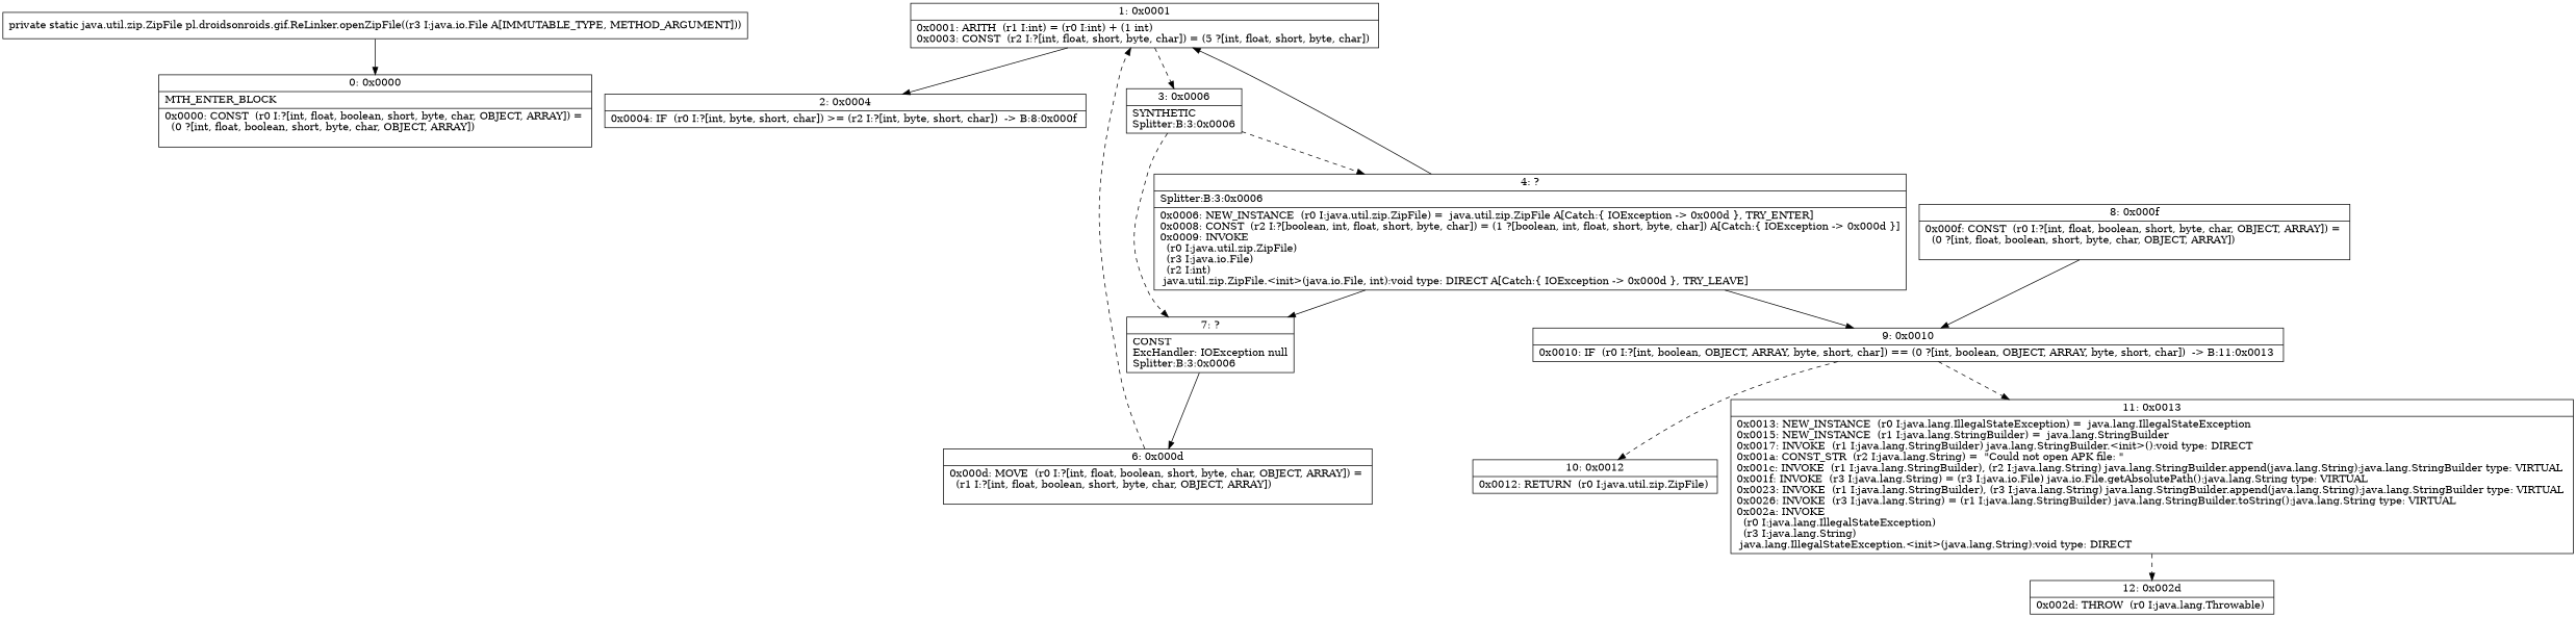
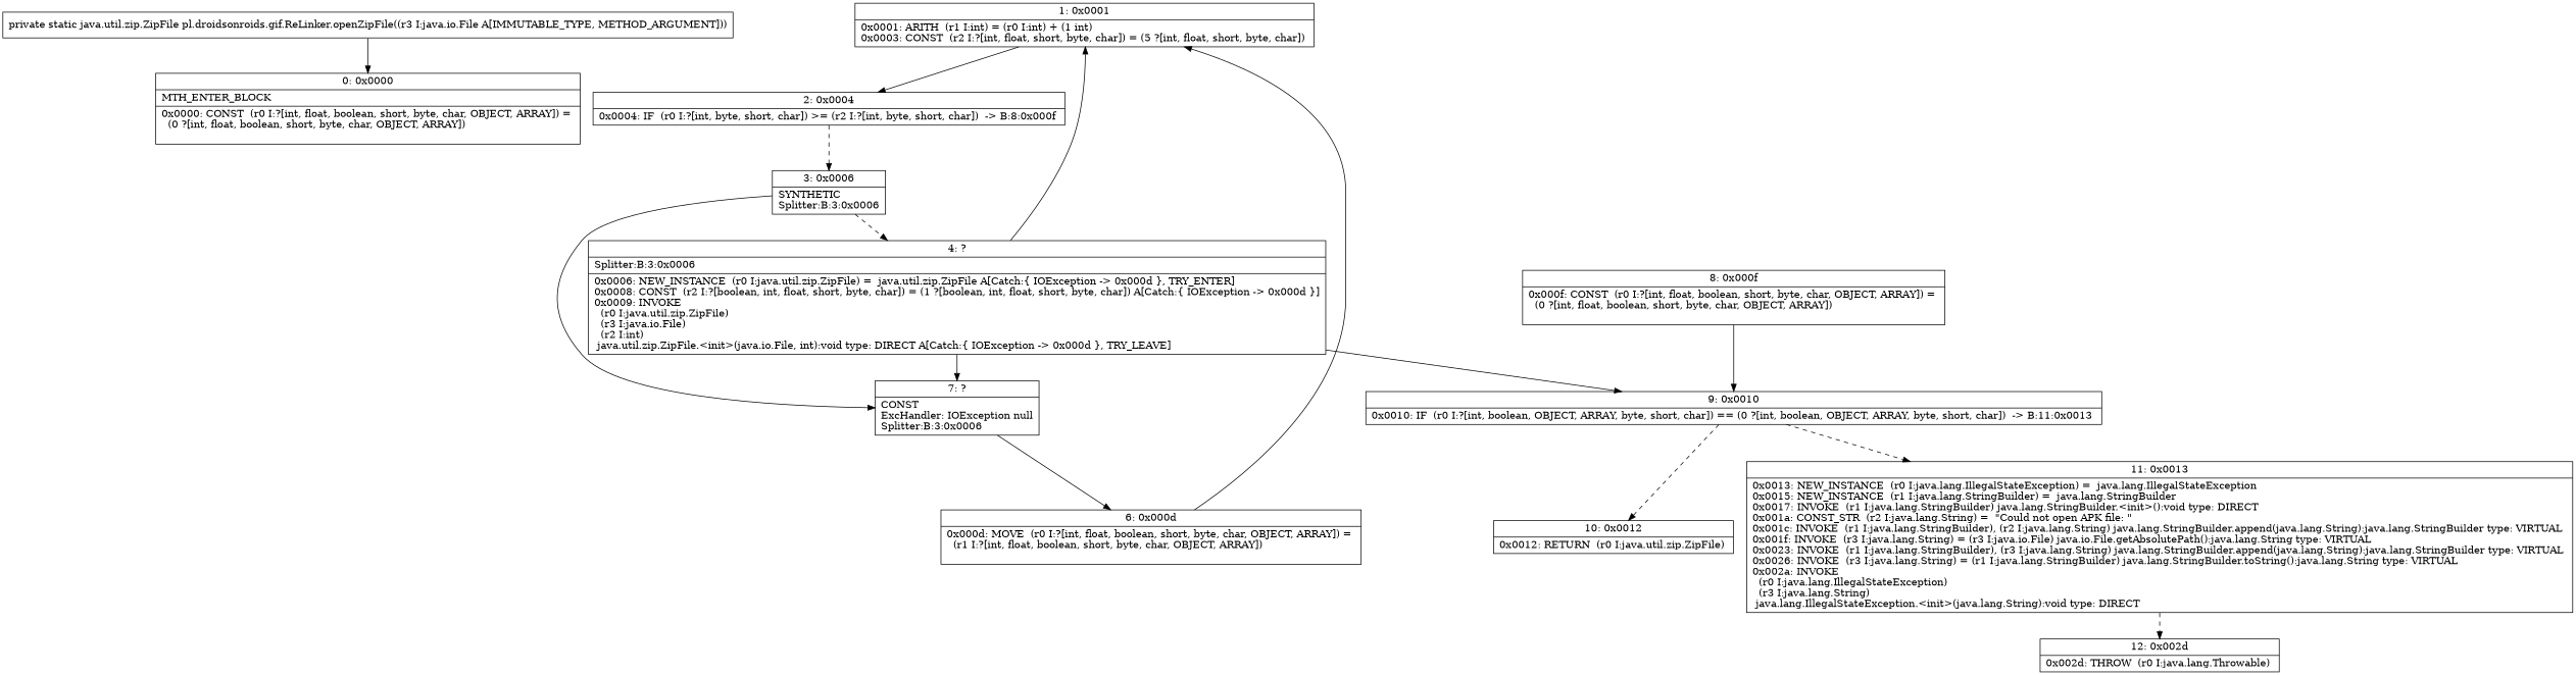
  digraph {
    node [shape=record]
    n1 [label="{0\:\ 0x0000|MTH_ENTER_BLOCK\l|0x0000: CONST  (r0 I:?[int, float, boolean, short, byte, char, OBJECT, ARRAY]) = \l  (0 ?[int, float, boolean, short, byte, char, OBJECT, ARRAY])\l \l}"]
    n2 [label="{1\:\ 0x0001|0x0001: ARITH  (r1 I:int) = (r0 I:int) + (1 int) \l0x0003: CONST  (r2 I:?[int, float, short, byte, char]) = (5 ?[int, float, short, byte, char]) \l}"]
    n3 [label="{2\:\ 0x0004|0x0004: IF  (r0 I:?[int, byte, short, char]) \>= (r2 I:?[int, byte, short, char])  \-\> B:8:0x000f \l}"]
    n4 [label="{3\:\ 0x0006|SYNTHETIC\lSplitter:B:3:0x0006\l}"]
    n5 [label="{4\:\ ?|Splitter:B:3:0x0006\l|0x0006: NEW_INSTANCE  (r0 I:java.util.zip.ZipFile) =  java.util.zip.ZipFile A[Catch:\{ IOException \-\> 0x000d \}, TRY_ENTER]\l0x0008: CONST  (r2 I:?[boolean, int, float, short, byte, char]) = (1 ?[boolean, int, float, short, byte, char]) A[Catch:\{ IOException \-\> 0x000d \}]\l0x0009: INVOKE  \l  (r0 I:java.util.zip.ZipFile)\l  (r3 I:java.io.File)\l  (r2 I:int)\l java.util.zip.ZipFile.\<init\>(java.io.File, int):void type: DIRECT A[Catch:\{ IOException \-\> 0x000d \}, TRY_LEAVE]\l}"]
    n6 [label="{7\:\ ?|CONST\lExcHandler: IOException null\lSplitter:B:3:0x0006\l}"]
    n7 [label="{8\:\ 0x000f|0x000f: CONST  (r0 I:?[int, float, boolean, short, byte, char, OBJECT, ARRAY]) = \l  (0 ?[int, float, boolean, short, byte, char, OBJECT, ARRAY])\l \l}"]
    n8 [label="{9\:\ 0x0010|0x0010: IF  (r0 I:?[int, boolean, OBJECT, ARRAY, byte, short, char]) == (0 ?[int, boolean, OBJECT, ARRAY, byte, short, char])  \-\> B:11:0x0013 \l}"]
    n9 [label="{6\:\ 0x000d|0x000d: MOVE  (r0 I:?[int, float, boolean, short, byte, char, OBJECT, ARRAY]) = \l  (r1 I:?[int, float, boolean, short, byte, char, OBJECT, ARRAY])\l \l}"]
    n10 [label="{10\:\ 0x0012|0x0012: RETURN  (r0 I:java.util.zip.ZipFile) \l}"]
    n11 [label="{11\:\ 0x0013|0x0013: NEW_INSTANCE  (r0 I:java.lang.IllegalStateException) =  java.lang.IllegalStateException \l0x0015: NEW_INSTANCE  (r1 I:java.lang.StringBuilder) =  java.lang.StringBuilder \l0x0017: INVOKE  (r1 I:java.lang.StringBuilder) java.lang.StringBuilder.\<init\>():void type: DIRECT \l0x001a: CONST_STR  (r2 I:java.lang.String) =  \"Could not open APK file: \" \l0x001c: INVOKE  (r1 I:java.lang.StringBuilder), (r2 I:java.lang.String) java.lang.StringBuilder.append(java.lang.String):java.lang.StringBuilder type: VIRTUAL \l0x001f: INVOKE  (r3 I:java.lang.String) = (r3 I:java.io.File) java.io.File.getAbsolutePath():java.lang.String type: VIRTUAL \l0x0023: INVOKE  (r1 I:java.lang.StringBuilder), (r3 I:java.lang.String) java.lang.StringBuilder.append(java.lang.String):java.lang.StringBuilder type: VIRTUAL \l0x0026: INVOKE  (r3 I:java.lang.String) = (r1 I:java.lang.StringBuilder) java.lang.StringBuilder.toString():java.lang.String type: VIRTUAL \l0x002a: INVOKE  \l  (r0 I:java.lang.IllegalStateException)\l  (r3 I:java.lang.String)\l java.lang.IllegalStateException.\<init\>(java.lang.String):void type: DIRECT \l}"]
    n12 [label="{12\:\ 0x002d|0x002d: THROW  (r0 I:java.lang.Throwable) \l}"]
    n13 [label="{private static java.util.zip.ZipFile pl.droidsonroids.gif.ReLinker.openZipFile((r3 I:java.io.File A[IMMUTABLE_TYPE, METHOD_ARGUMENT])) }"]
    n2 -> n3
-   n2 -> n4 [style=dashed]
+   n3 -> n4 [style=dashed]
    n4 -> n5 [style=dashed]
-   n4 -> n6 [style=dashed]
+   n4 -> n6
    n5 -> n2
    n5 -> n6
    n5 -> n8
    n6 -> n9
    n7 -> n8
    n8 -> n10 [style=dashed]
    n8 -> n11 [style=dashed]
-   n9 -> n2 [style=dashed]
+   n9 -> n2
    n11 -> n12 [style=dashed]
    n13 -> n1
  }
